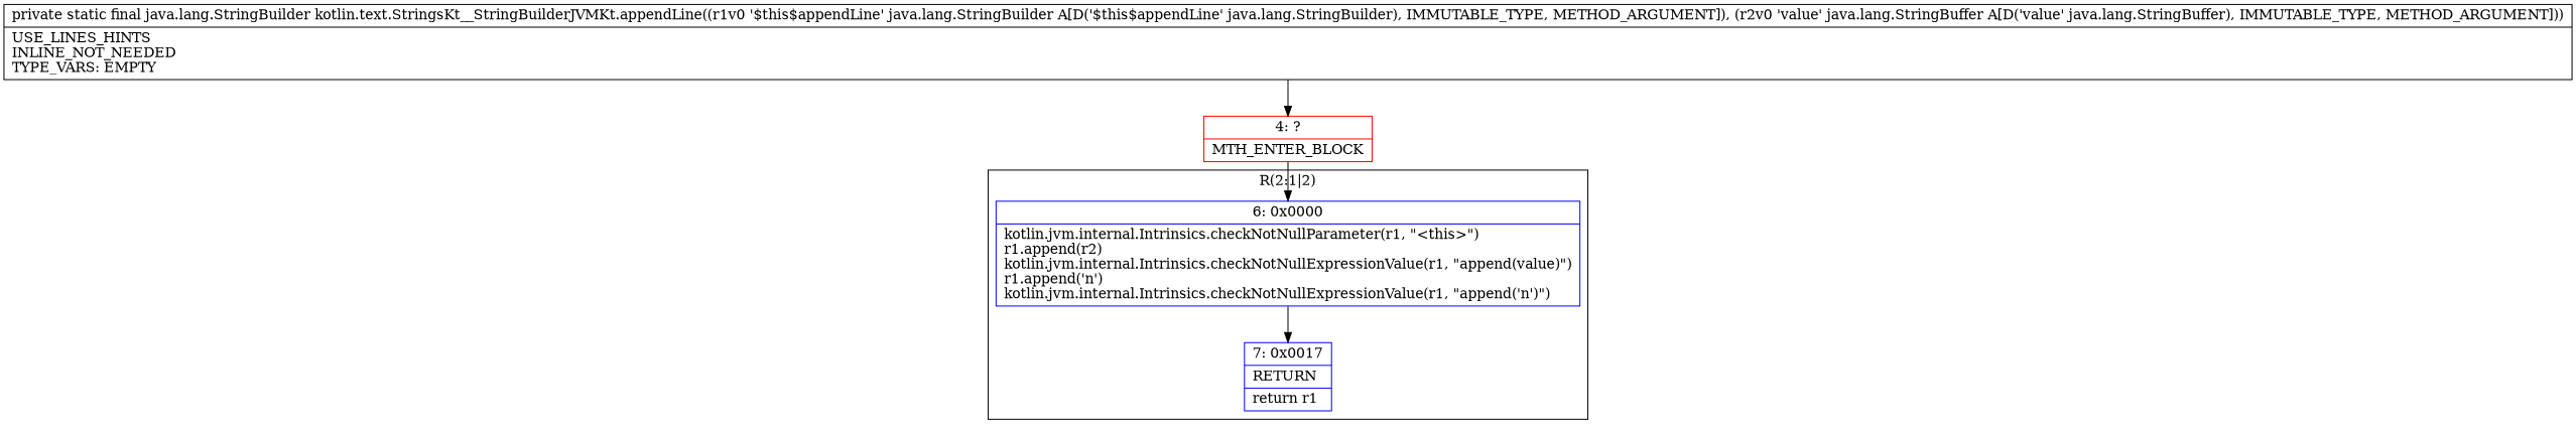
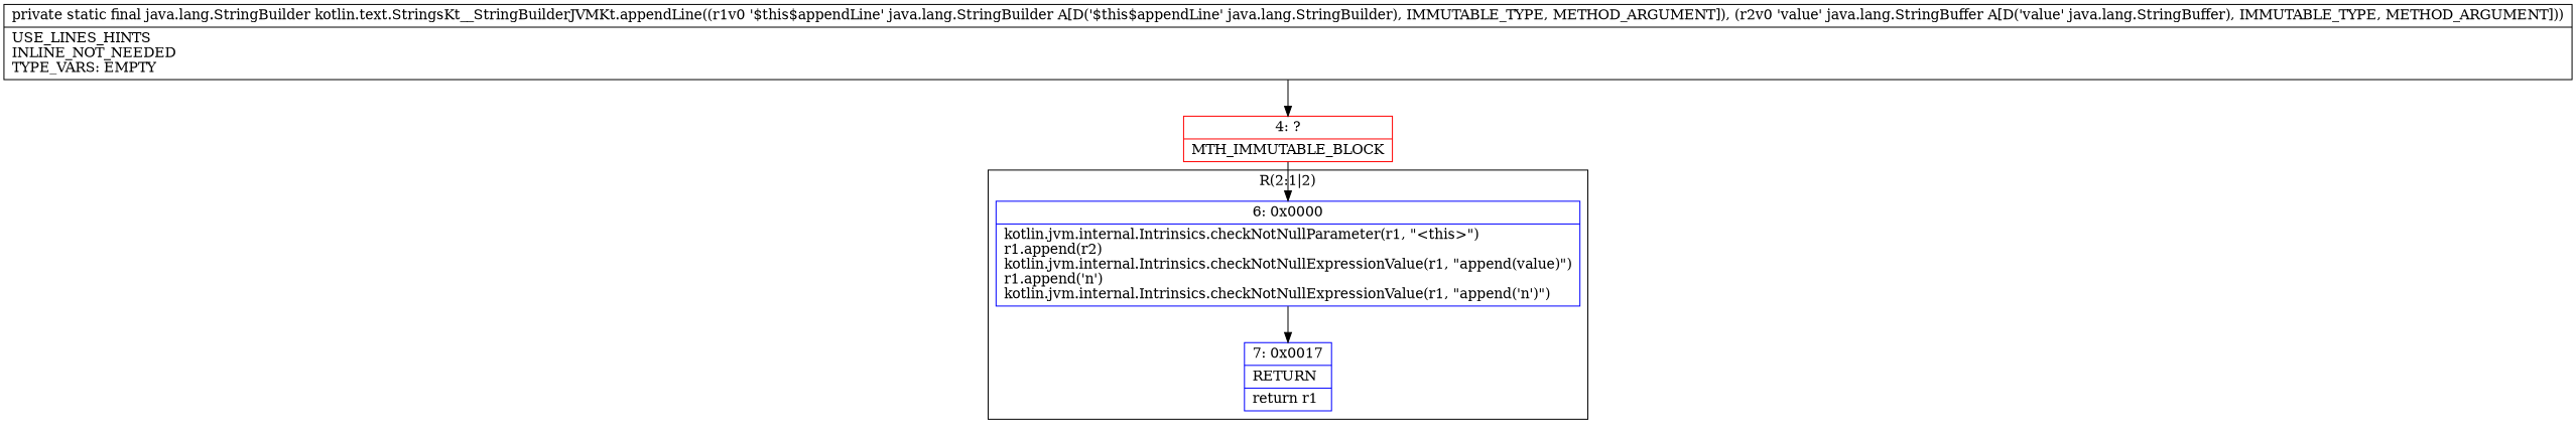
  digraph {
    node [color=blue shape=record]
    n1 [label="{6\:\ 0x0000|kotlin.jvm.internal.Intrinsics.checkNotNullParameter(r1, \"\<this\>\")\lr1.append(r2)\lkotlin.jvm.internal.Intrinsics.checkNotNullExpressionValue(r1, \"append(value)\")\lr1.append('n')\lkotlin.jvm.internal.Intrinsics.checkNotNullExpressionValue(r1, \"append('n')\")\l}"]
    n2 [label="{7\:\ 0x0017|RETURN\l|return r1\l}"]
-   n3 [color=red label="{4\:\ ?|MTH_ENTER_BLOCK\l}"]
+   n3 [color=red label="{4\:\ ?|MTH_IMMUTABLE_BLOCK\l}"]
    n4 [label="{private static final java.lang.StringBuilder kotlin.text.StringsKt__StringBuilderJVMKt.appendLine((r1v0 '$this$appendLine' java.lang.StringBuilder A[D('$this$appendLine' java.lang.StringBuilder), IMMUTABLE_TYPE, METHOD_ARGUMENT]), (r2v0 'value' java.lang.StringBuffer A[D('value' java.lang.StringBuffer), IMMUTABLE_TYPE, METHOD_ARGUMENT]))  | USE_LINES_HINTS\lINLINE_NOT_NEEDED\lTYPE_VARS: EMPTY\l}" color=""]
    subgraph cluster_1 {
      label="R(2:1|2)"
      n1
      n2
    }
    n1 -> n2
    n3 -> n1
    n4 -> n3
  }
